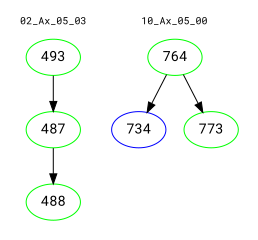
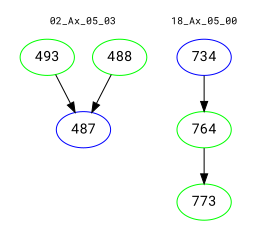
  digraph {
    fontname="Roboto Mono"
    node [color=green fontname="Roboto Mono"]
    edge [color=black fontname="Roboto Mono"]
    n1 [label=488]
-   n2 [label=487]
+   n2 [color=blue label=487]
    n3 [label=493]
    n4 [label=764]
    n5 [color=blue label=734]
    n6 [label=773]
    subgraph cluster_1 {
      color=white
      fontsize=10
      label="02_Ax_05_03"
      n1
      n2
      n3
    }
    subgraph cluster_2 {
      color=white
      fontsize=10
-     label="10_Ax_05_00"
+     label="18_Ax_05_00"
      n4
      n5
      n6
    }
-   n2 -> n1
+   n1 -> n2
    n3 -> n2
-   n4 -> n5
+   n5 -> n4
    n4 -> n6
  }
